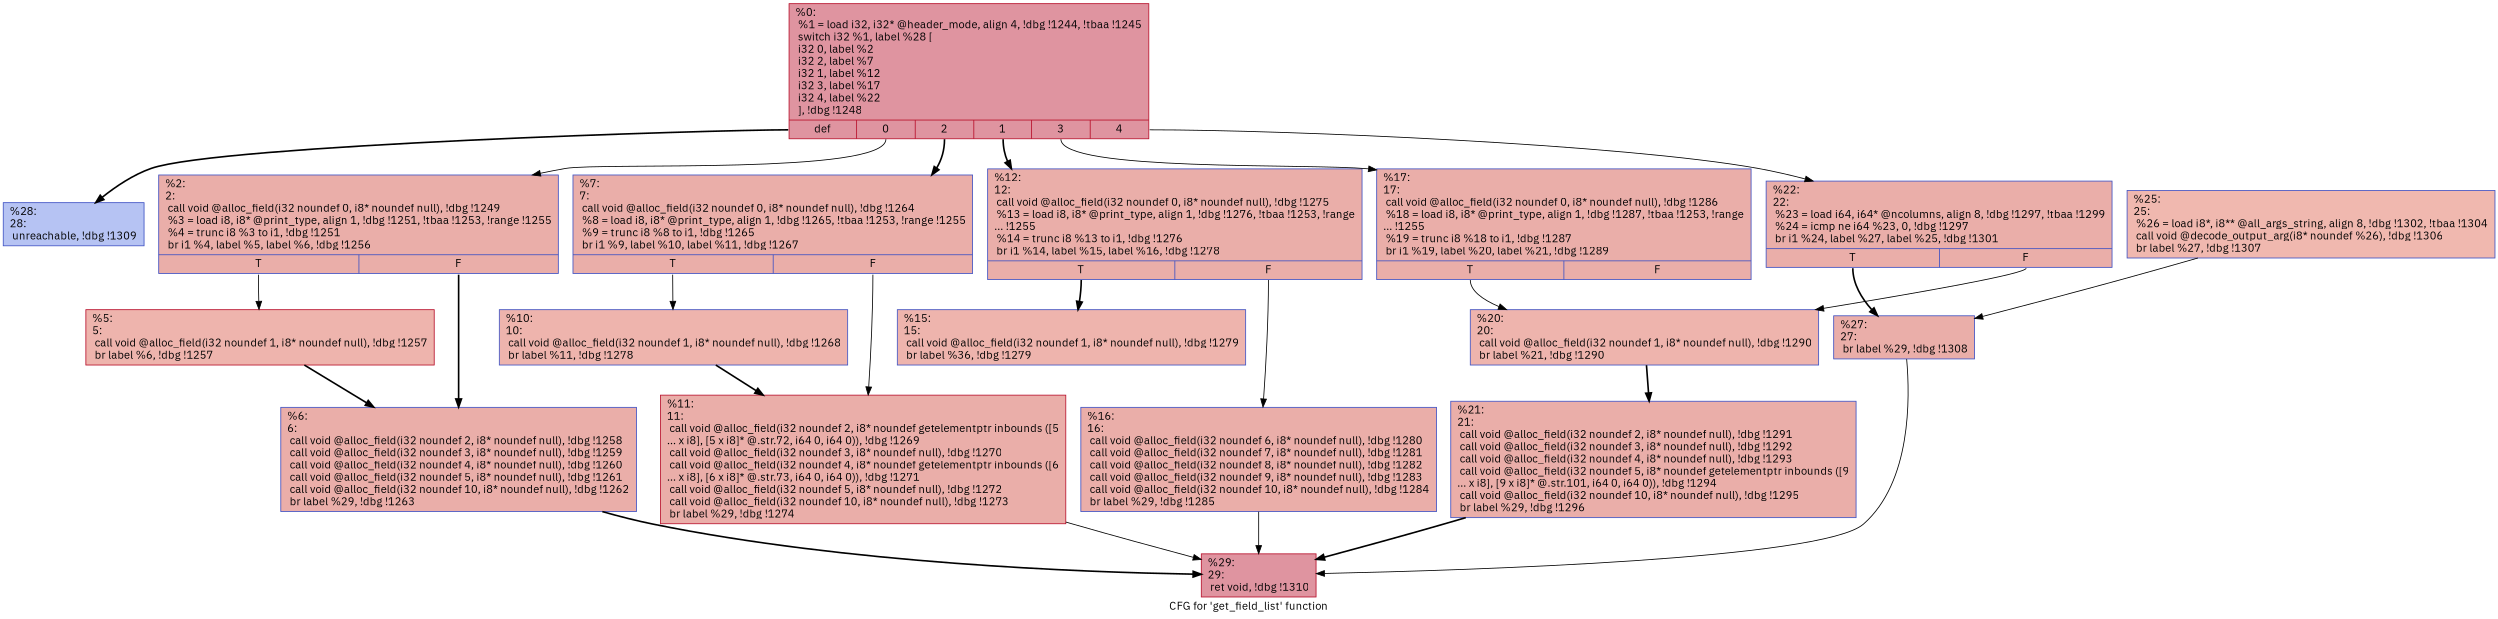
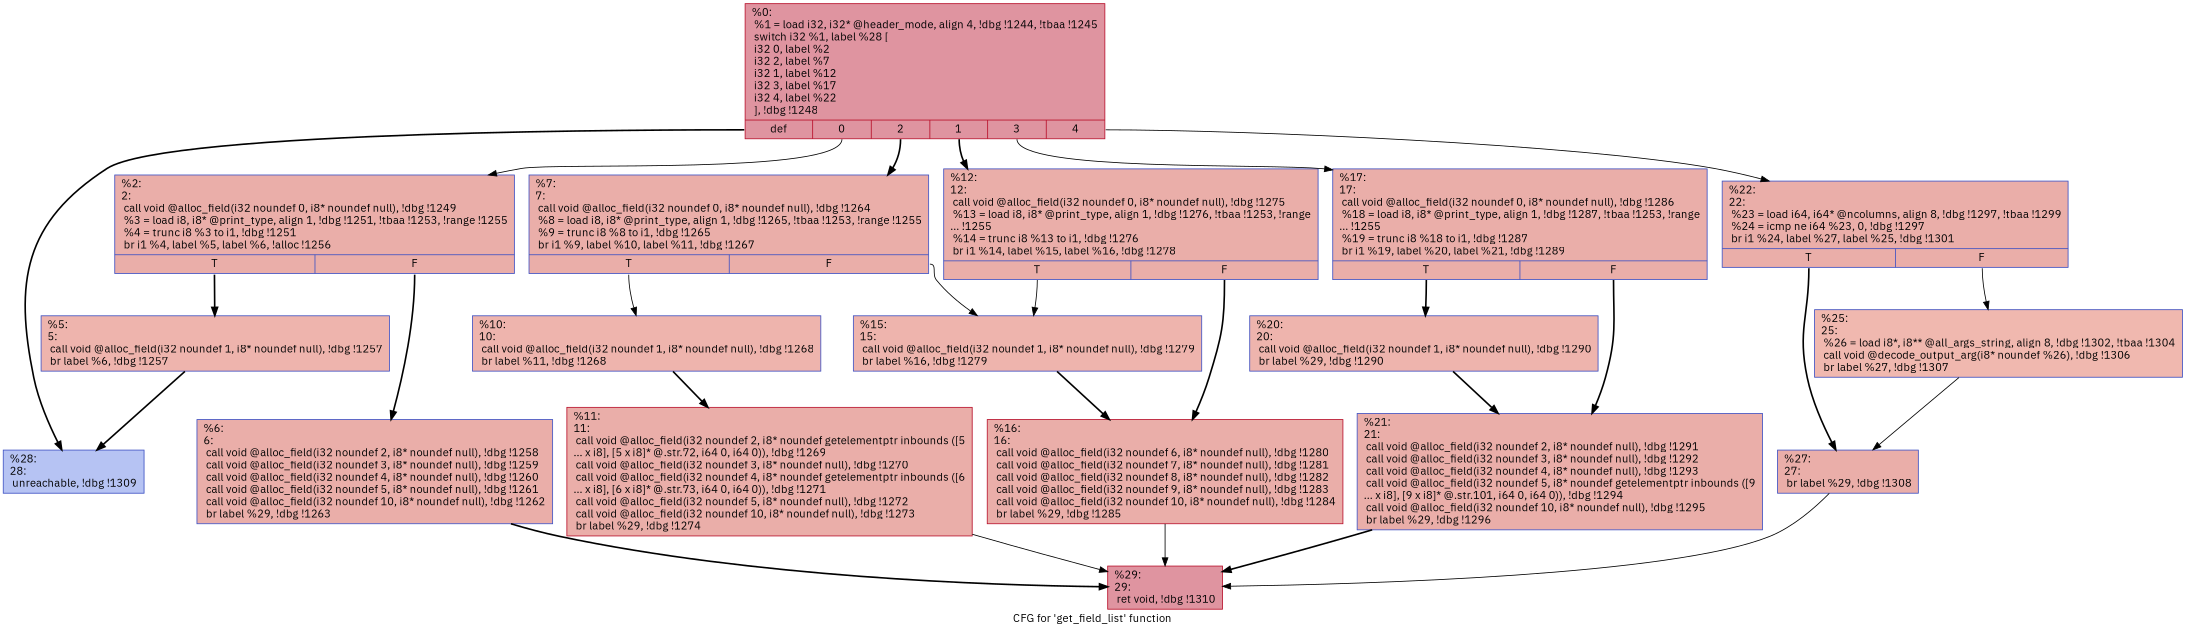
  digraph {
    fontname="IBM Plex Sans"
    label="CFG for 'get_field_list' function"
    node [color="#3d50c3ff" fillcolor="#d0473d70" fontname="IBM Plex Sans" shape=record style=filled]
    edge [fontname="IBM Plex Sans" style=bold]
    n1 [color="#b70d28ff" fillcolor="#b70d2870" label="{%0:\l  %1 = load i32, i32* @header_mode, align 4, !dbg !1244, !tbaa !1245\l  switch i32 %1, label %28 [\l    i32 0, label %2\l    i32 2, label %7\l    i32 1, label %12\l    i32 3, label %17\l    i32 4, label %22\l  ], !dbg !1248\l|{<s0>def|<s1>0|<s2>2|<s3>1|<s4>3|<s5>4}}"]
    n2 [fillcolor="#5977e370" label="{%28:\l28:                                               \l  unreachable, !dbg !1309\l}"]
-   n3 [label="{%2:\l2:                                                \l  call void @alloc_field(i32 noundef 0, i8* noundef null), !dbg !1249\l  %3 = load i8, i8* @print_type, align 1, !dbg !1251, !tbaa !1253, !range !1255\l  %4 = trunc i8 %3 to i1, !dbg !1251\l  br i1 %4, label %5, label %6, !dbg !1256\l|{<s0>T|<s1>F}}"]
+   n3 [label="{%2:\l2:                                                \l  call void @alloc_field(i32 noundef 0, i8* noundef null), !dbg !1249\l  %3 = load i8, i8* @print_type, align 1, !dbg !1251, !tbaa !1253, !range !1255\l  %4 = trunc i8 %3 to i1, !dbg !1251\l  br i1 %4, label %5, label %6, !alloc !1256\l|{<s0>T|<s1>F}}"]
    n4 [label="{%7:\l7:                                                \l  call void @alloc_field(i32 noundef 0, i8* noundef null), !dbg !1264\l  %8 = load i8, i8* @print_type, align 1, !dbg !1265, !tbaa !1253, !range !1255\l  %9 = trunc i8 %8 to i1, !dbg !1265\l  br i1 %9, label %10, label %11, !dbg !1267\l|{<s0>T|<s1>F}}"]
    n5 [label="{%12:\l12:                                               \l  call void @alloc_field(i32 noundef 0, i8* noundef null), !dbg !1275\l  %13 = load i8, i8* @print_type, align 1, !dbg !1276, !tbaa !1253, !range\l... !1255\l  %14 = trunc i8 %13 to i1, !dbg !1276\l  br i1 %14, label %15, label %16, !dbg !1278\l|{<s0>T|<s1>F}}"]
    n6 [label="{%17:\l17:                                               \l  call void @alloc_field(i32 noundef 0, i8* noundef null), !dbg !1286\l  %18 = load i8, i8* @print_type, align 1, !dbg !1287, !tbaa !1253, !range\l... !1255\l  %19 = trunc i8 %18 to i1, !dbg !1287\l  br i1 %19, label %20, label %21, !dbg !1289\l|{<s0>T|<s1>F}}"]
    n7 [label="{%22:\l22:                                               \l  %23 = load i64, i64* @ncolumns, align 8, !dbg !1297, !tbaa !1299\l  %24 = icmp ne i64 %23, 0, !dbg !1297\l  br i1 %24, label %27, label %25, !dbg !1301\l|{<s0>T|<s1>F}}"]
-   n8 [color="#b70d28ff" fillcolor="#d8564670" label="{%5:\l5:                                                \l  call void @alloc_field(i32 noundef 1, i8* noundef null), !dbg !1257\l  br label %6, !dbg !1257\l}"]
+   n8 [fillcolor="#d8564670" label="{%5:\l5:                                                \l  call void @alloc_field(i32 noundef 1, i8* noundef null), !dbg !1257\l  br label %6, !dbg !1257\l}"]
    n9 [label="{%6:\l6:                                                \l  call void @alloc_field(i32 noundef 2, i8* noundef null), !dbg !1258\l  call void @alloc_field(i32 noundef 3, i8* noundef null), !dbg !1259\l  call void @alloc_field(i32 noundef 4, i8* noundef null), !dbg !1260\l  call void @alloc_field(i32 noundef 5, i8* noundef null), !dbg !1261\l  call void @alloc_field(i32 noundef 10, i8* noundef null), !dbg !1262\l  br label %29, !dbg !1263\l}"]
-   n10 [fillcolor="#d8564670" label="{%10:\l10:                                               \l  call void @alloc_field(i32 noundef 1, i8* noundef null), !dbg !1268\l  br label %11, !dbg !1278\l}"]
+   n10 [fillcolor="#d8564670" label="{%10:\l10:                                               \l  call void @alloc_field(i32 noundef 1, i8* noundef null), !dbg !1268\l  br label %11, !dbg !1268\l}"]
    n11 [color="#b70d28ff" label="{%11:\l11:                                               \l  call void @alloc_field(i32 noundef 2, i8* noundef getelementptr inbounds ([5\l... x i8], [5 x i8]* @.str.72, i64 0, i64 0)), !dbg !1269\l  call void @alloc_field(i32 noundef 3, i8* noundef null), !dbg !1270\l  call void @alloc_field(i32 noundef 4, i8* noundef getelementptr inbounds ([6\l... x i8], [6 x i8]* @.str.73, i64 0, i64 0)), !dbg !1271\l  call void @alloc_field(i32 noundef 5, i8* noundef null), !dbg !1272\l  call void @alloc_field(i32 noundef 10, i8* noundef null), !dbg !1273\l  br label %29, !dbg !1274\l}"]
-   n12 [fillcolor="#d8564670" label="{%15:\l15:                                               \l  call void @alloc_field(i32 noundef 1, i8* noundef null), !dbg !1279\l  br label %36, !dbg !1279\l}"]
-   n13 [label="{%16:\l16:                                               \l  call void @alloc_field(i32 noundef 6, i8* noundef null), !dbg !1280\l  call void @alloc_field(i32 noundef 7, i8* noundef null), !dbg !1281\l  call void @alloc_field(i32 noundef 8, i8* noundef null), !dbg !1282\l  call void @alloc_field(i32 noundef 9, i8* noundef null), !dbg !1283\l  call void @alloc_field(i32 noundef 10, i8* noundef null), !dbg !1284\l  br label %29, !dbg !1285\l}"]
-   n14 [fillcolor="#d8564670" label="{%20:\l20:                                               \l  call void @alloc_field(i32 noundef 1, i8* noundef null), !dbg !1290\l  br label %21, !dbg !1290\l}"]
+   n12 [fillcolor="#d8564670" label="{%15:\l15:                                               \l  call void @alloc_field(i32 noundef 1, i8* noundef null), !dbg !1279\l  br label %16, !dbg !1279\l}"]
+   n13 [color="#b70d28ff" label="{%16:\l16:                                               \l  call void @alloc_field(i32 noundef 6, i8* noundef null), !dbg !1280\l  call void @alloc_field(i32 noundef 7, i8* noundef null), !dbg !1281\l  call void @alloc_field(i32 noundef 8, i8* noundef null), !dbg !1282\l  call void @alloc_field(i32 noundef 9, i8* noundef null), !dbg !1283\l  call void @alloc_field(i32 noundef 10, i8* noundef null), !dbg !1284\l  br label %29, !dbg !1285\l}"]
+   n14 [fillcolor="#d8564670" label="{%20:\l20:                                               \l  call void @alloc_field(i32 noundef 1, i8* noundef null), !dbg !1290\l  br label %29, !dbg !1290\l}"]
    n15 [label="{%21:\l21:                                               \l  call void @alloc_field(i32 noundef 2, i8* noundef null), !dbg !1291\l  call void @alloc_field(i32 noundef 3, i8* noundef null), !dbg !1292\l  call void @alloc_field(i32 noundef 4, i8* noundef null), !dbg !1293\l  call void @alloc_field(i32 noundef 5, i8* noundef getelementptr inbounds ([9\l... x i8], [9 x i8]* @.str.101, i64 0, i64 0)), !dbg !1294\l  call void @alloc_field(i32 noundef 10, i8* noundef null), !dbg !1295\l  br label %29, !dbg !1296\l}"]
    n16 [label="{%27:\l27:                                               \l  br label %29, !dbg !1308\l}"]
    n17 [fillcolor="#dc5d4a70" label="{%25:\l25:                                               \l  %26 = load i8*, i8** @all_args_string, align 8, !dbg !1302, !tbaa !1304\l  call void @decode_output_arg(i8* noundef %26), !dbg !1306\l  br label %27, !dbg !1307\l}"]
    n18 [color="#b70d28ff" fillcolor="#b70d2870" label="{%29:\l29:                                               \l  ret void, !dbg !1310\l}"]
    n1 -> n2 [tailport=s0]
    n1 -> n3 [style=solid tailport=s1]
    n1 -> n4 [tailport=s2]
    n1 -> n5 [tailport=s3]
    n1 -> n6 [style=solid tailport=s4]
    n1 -> n7 [style=solid tailport=s5]
-   n3 -> n8 [style=solid tailport=s0]
+   n3 -> n8 [tailport=s0]
    n3 -> n9 [tailport=s1]
    n4 -> n10 [style=solid tailport=s0]
-   n4 -> n11 [style=solid tailport=s1]
-   n5 -> n12 [tailport=s0]
-   n5 -> n13 [style=solid tailport=s1]
-   n6 -> n14 [style=solid tailport=s0]
+   n4 -> n12 [style=solid tailport=s1]
+   n5 -> n12 [style=solid tailport=s0]
+   n5 -> n13 [tailport=s1]
+   n6 -> n14 [tailport=s0]
+   n6 -> n15 [tailport=s1]
    n7 -> n16 [tailport=s0]
-   n7 -> n14 [style=solid tailport=s1]
-   n8 -> n9
+   n7 -> n17 [style=solid tailport=s1]
+   n8 -> n2
    n9 -> n18
    n10 -> n11
    n11 -> n18 [style=solid]
+   n12 -> n13
    n13 -> n18 [style=solid]
    n14 -> n15
    n15 -> n18
    n16 -> n18 [style=solid]
    n17 -> n16 [style=solid]
  }
